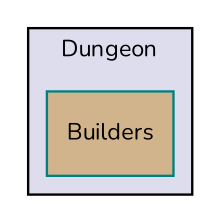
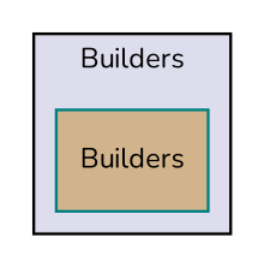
  digraph {
    compound=true
    fontname=Nunito
    n1 [fillcolor=tan fontname=Nunito fontsize=10 label=Builders pencolor=black shape=box style=filled color=teal]
    subgraph cluster_1 {
      bgcolor="#ddddee"
      fontsize=10
-     label=Dungeon
+     label=Builders
      pencolor=black
      n1
    }
  }
